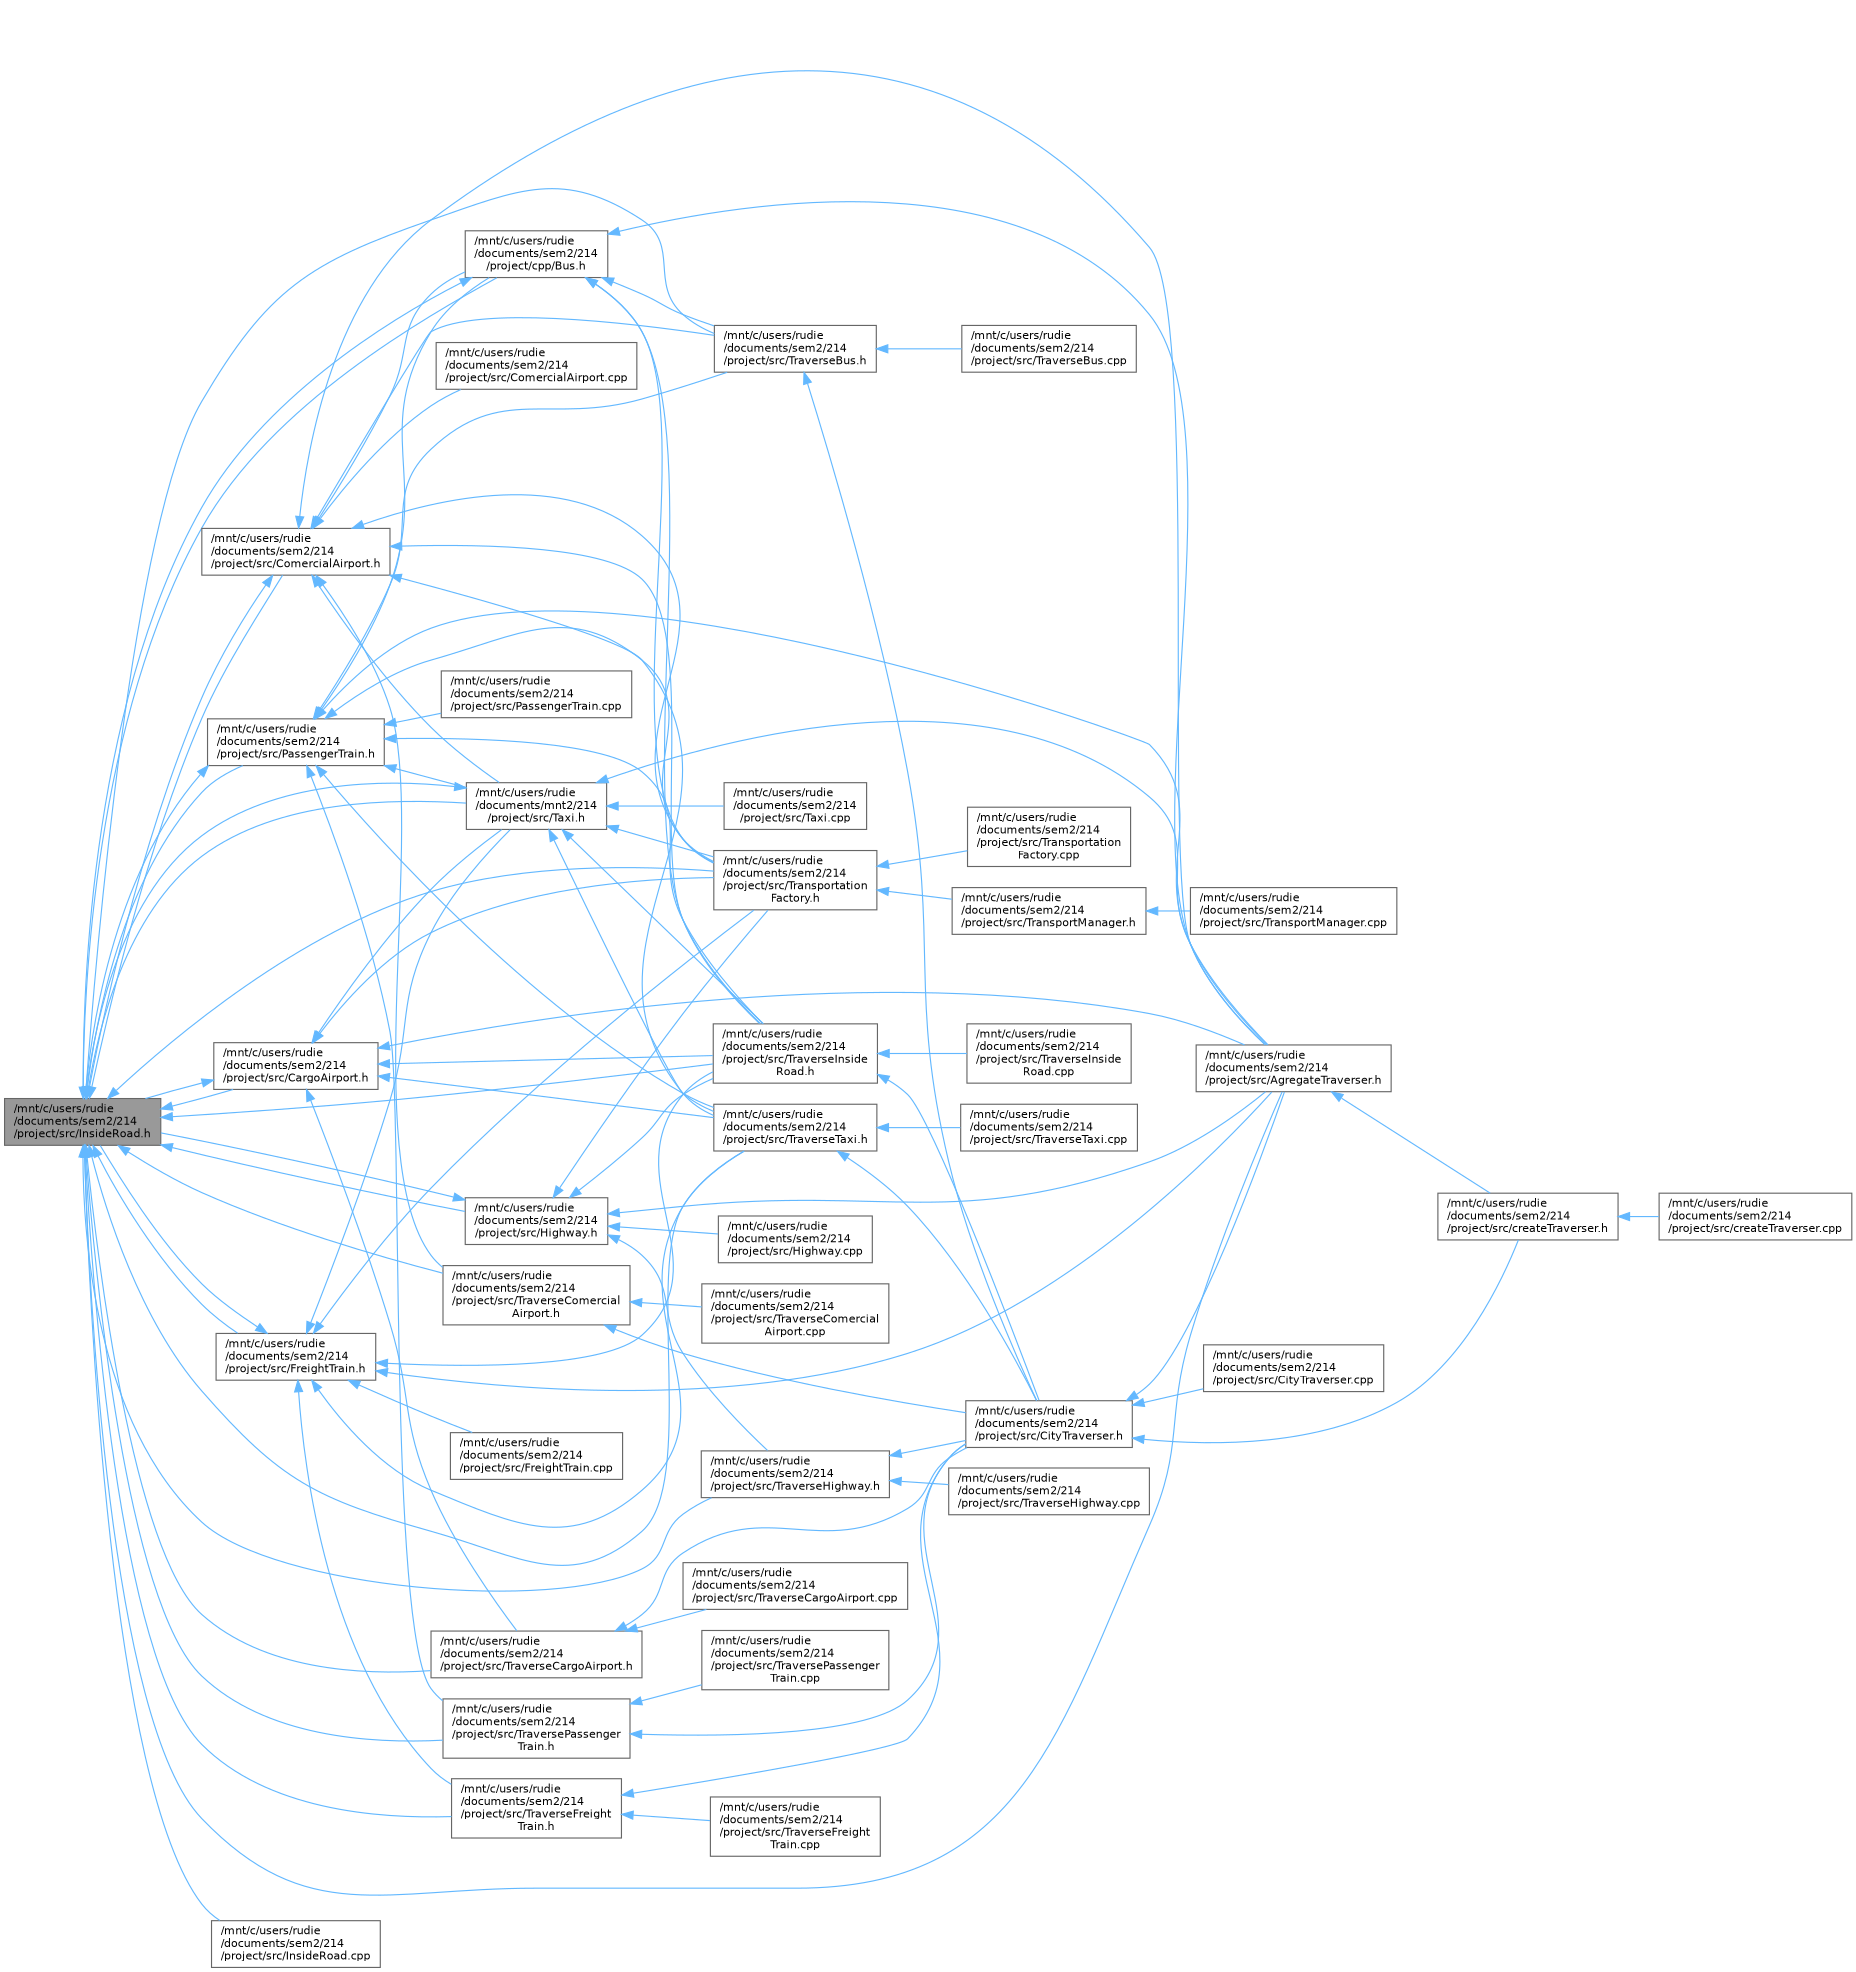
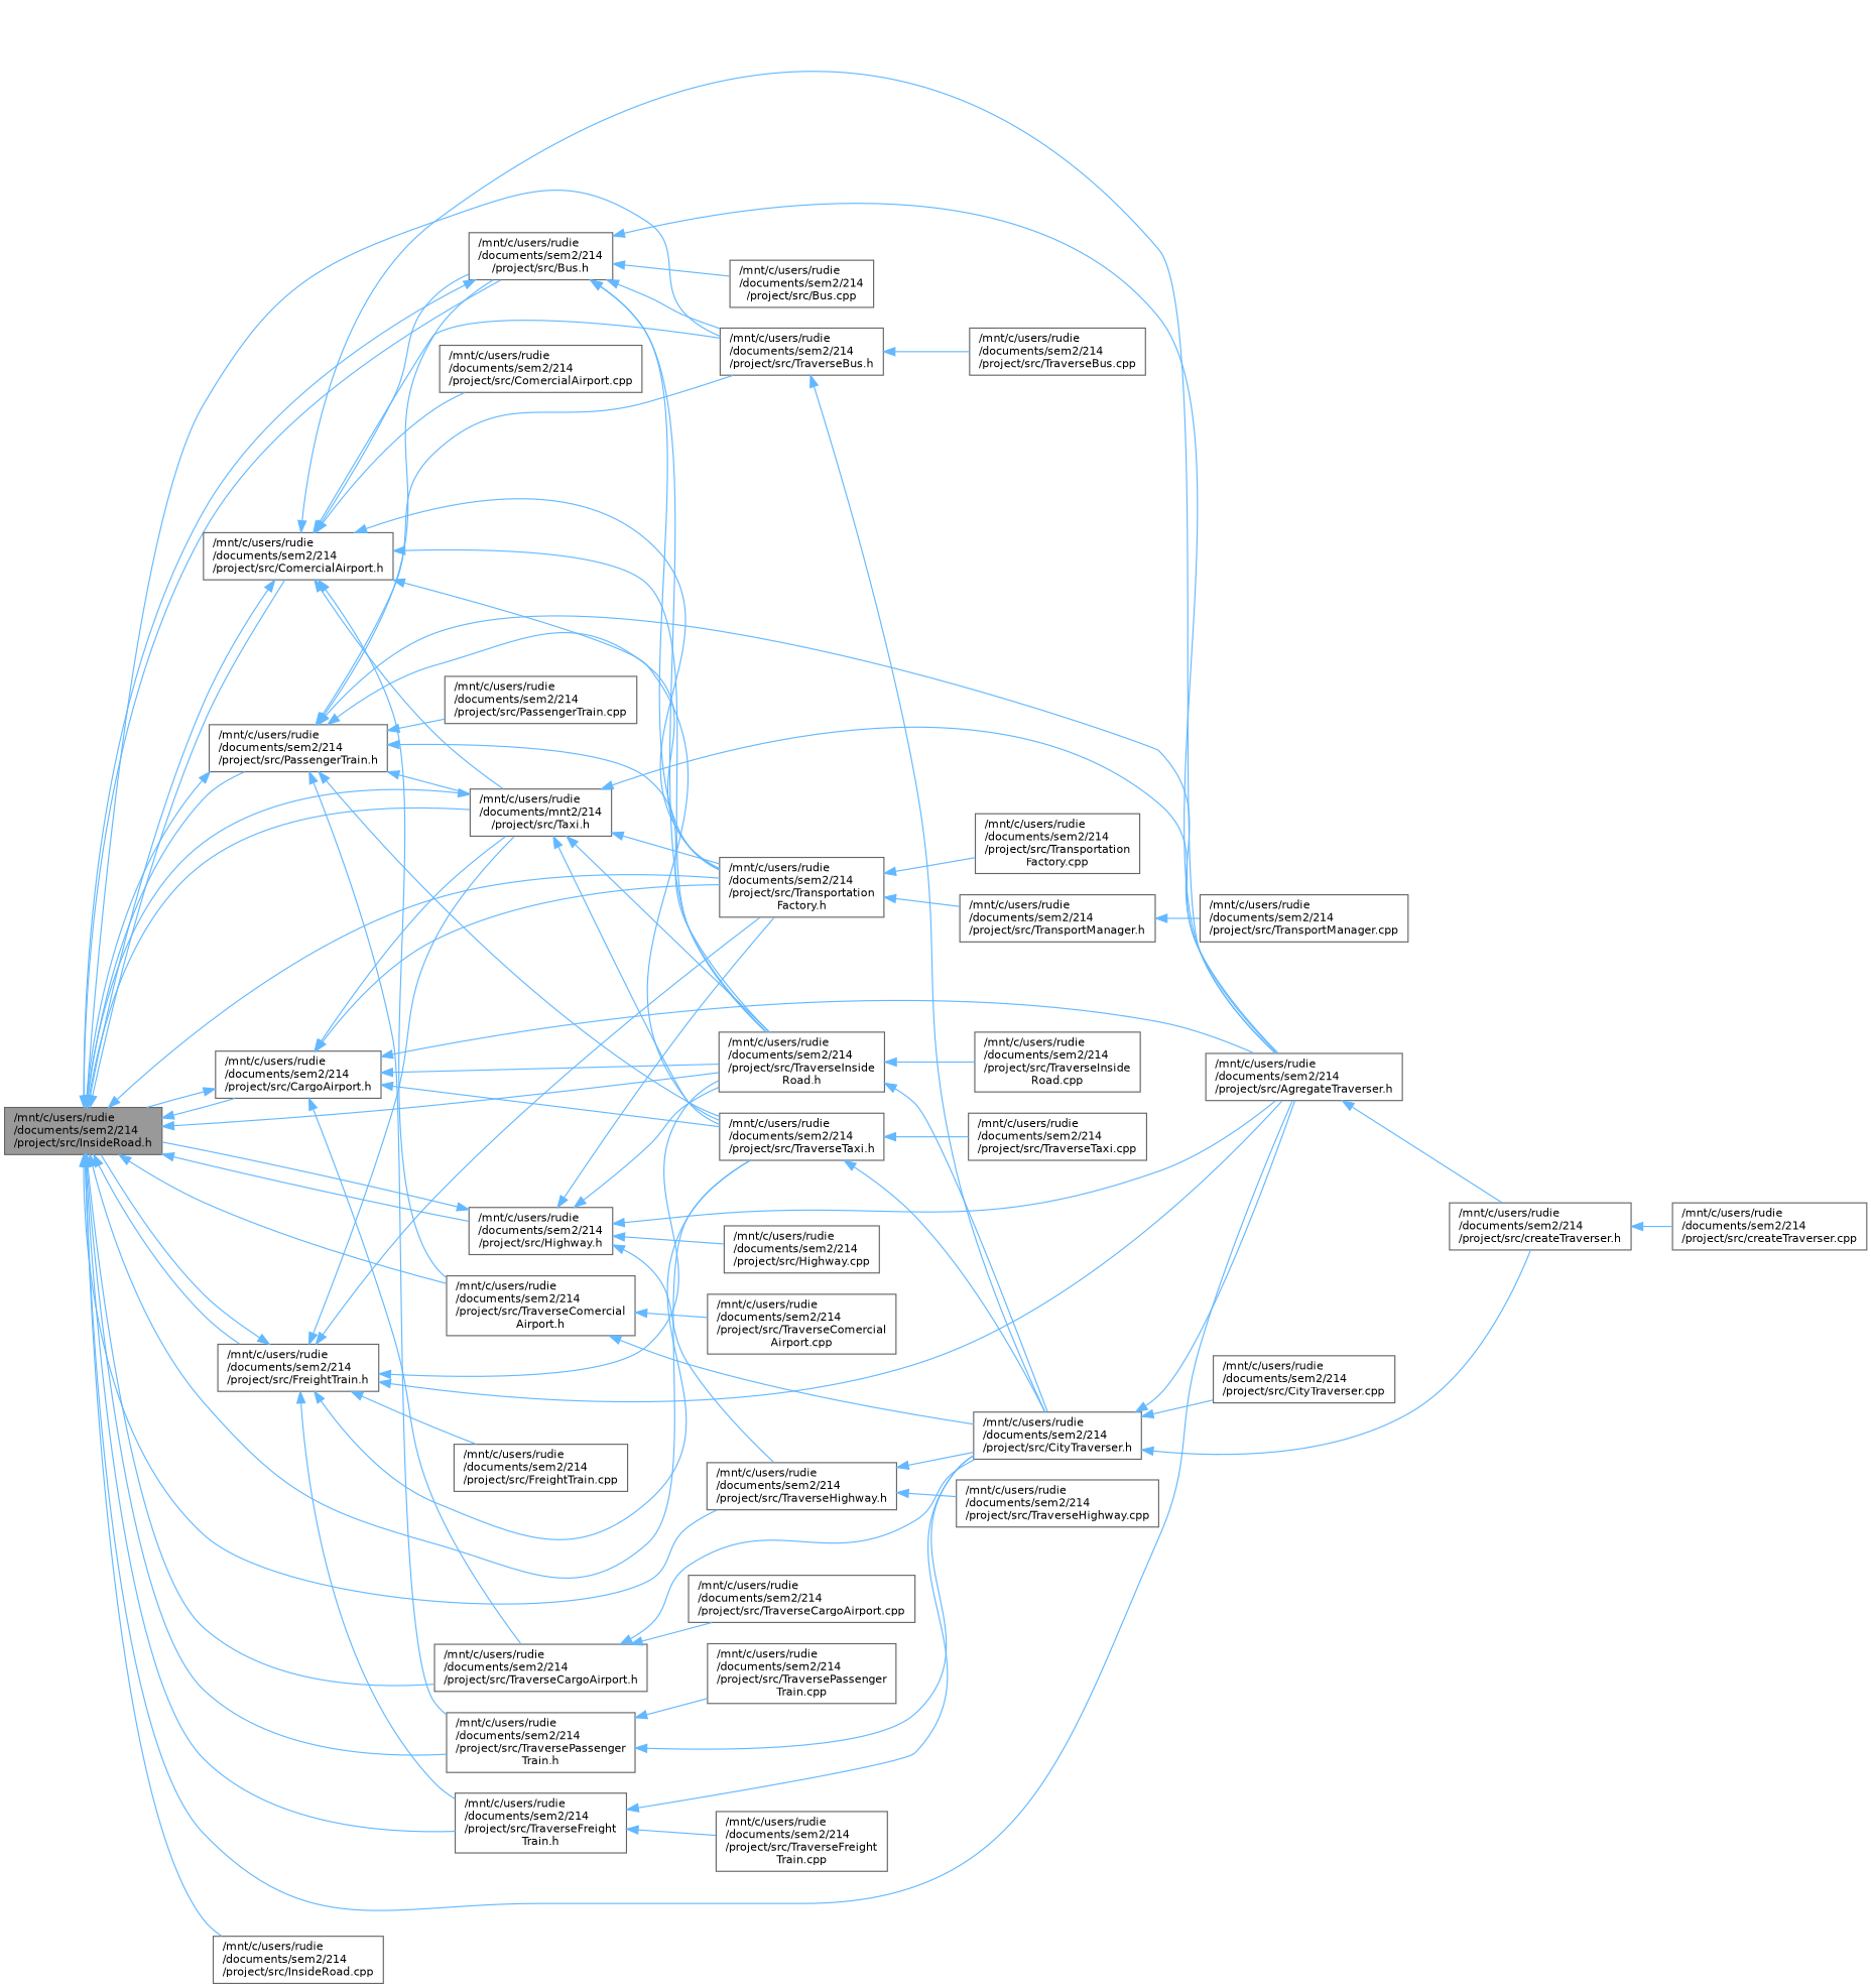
  digraph {
    rankdir=LR
    node [color=grey40 fillcolor=white fontname=Helvetica fontsize=10 shape=box style=filled]
    edge [color=steelblue1 dir=back fontname=Helvetica fontsize=10 labelfontname=Helvetica labelfontsize=10 style=solid]
    n1 [color=gray40 fillcolor=grey60 fontcolor=black height=0.2 label="/mnt/c/users/rudie\l/documents/sem2/214\l/project/src/InsideRoad.h" width=0.4]
    n2 [height=0.2 label="/mnt/c/users/rudie\l/documents/sem2/214\l/project/src/AgregateTraverser.h" width=0.4]
-   n3 [height=0.2 label="/mnt/c/users/rudie\l/documents/sem2/214\l/project/cpp/Bus.h" width=0.4]
+   n3 [height=0.2 label="/mnt/c/users/rudie\l/documents/sem2/214\l/project/src/Bus.h" width=0.4]
    n4 [height=0.2 label="/mnt/c/users/rudie\l/documents/sem2/214\l/project/src/Transportation\lFactory.h" width=0.4]
    n5 [height=0.2 label="/mnt/c/users/rudie\l/documents/sem2/214\l/project/src/TraverseBus.h" width=0.4]
    n6 [height=0.2 label="/mnt/c/users/rudie\l/documents/sem2/214\l/project/src/TraverseInside\lRoad.h" width=0.4]
    n7 [height=0.2 label="/mnt/c/users/rudie\l/documents/sem2/214\l/project/src/CargoAirport.h" width=0.4]
    n8 [height=0.2 label="/mnt/c/users/rudie\l/documents/mnt2/214\l/project/src/Taxi.h" width=0.4]
    n9 [height=0.2 label="/mnt/c/users/rudie\l/documents/sem2/214\l/project/src/TraverseTaxi.h" width=0.4]
    n10 [height=0.2 label="/mnt/c/users/rudie\l/documents/sem2/214\l/project/src/TraverseCargoAirport.h" width=0.4]
    n11 [height=0.2 label="/mnt/c/users/rudie\l/documents/sem2/214\l/project/src/ComercialAirport.h" width=0.4]
    n12 [height=0.2 label="/mnt/c/users/rudie\l/documents/sem2/214\l/project/src/TraverseComercial\lAirport.h" width=0.4]
    n13 [height=0.2 label="/mnt/c/users/rudie\l/documents/sem2/214\l/project/src/FreightTrain.h" width=0.4]
    n14 [height=0.2 label="/mnt/c/users/rudie\l/documents/sem2/214\l/project/src/TraverseFreight\lTrain.h" width=0.4]
    n15 [height=0.2 label="/mnt/c/users/rudie\l/documents/sem2/214\l/project/src/Highway.h" width=0.4]
    n16 [height=0.2 label="/mnt/c/users/rudie\l/documents/sem2/214\l/project/src/TraverseHighway.h" width=0.4]
    n17 [height=0.2 label="/mnt/c/users/rudie\l/documents/sem2/214\l/project/src/InsideRoad.cpp" width=0.4]
    n18 [height=0.2 label="/mnt/c/users/rudie\l/documents/sem2/214\l/project/src/PassengerTrain.h" width=0.4]
    n19 [height=0.2 label="/mnt/c/users/rudie\l/documents/sem2/214\l/project/src/TraversePassenger\lTrain.h" width=0.4]
    n20 [height=0.2 label="/mnt/c/users/rudie\l/documents/sem2/214\l/project/src/createTraverser.h" width=0.4]
+   n21 [height=0.2 label="/mnt/c/users/rudie\l/documents/sem2/214\l/project/src/Bus.cpp" width=0.4]
    n22 [height=0.2 label="/mnt/c/users/rudie\l/documents/sem2/214\l/project/src/TransportManager.h" width=0.4]
    n23 [height=0.2 label="/mnt/c/users/rudie\l/documents/sem2/214\l/project/src/Transportation\lFactory.cpp" width=0.4]
    n24 [height=0.2 label="/mnt/c/users/rudie\l/documents/sem2/214\l/project/src/CityTraverser.h" width=0.4]
    n25 [height=0.2 label="/mnt/c/users/rudie\l/documents/sem2/214\l/project/src/TraverseBus.cpp" width=0.4]
    n26 [height=0.2 label="/mnt/c/users/rudie\l/documents/sem2/214\l/project/src/TraverseInside\lRoad.cpp" width=0.4]
-   n27 [height=0.2 label="/mnt/c/users/rudie\l/documents/sem2/214\l/project/src/Taxi.cpp" width=0.4]
    n28 [height=0.2 label="/mnt/c/users/rudie\l/documents/sem2/214\l/project/src/TraverseTaxi.cpp" width=0.4]
    n29 [height=0.2 label="/mnt/c/users/rudie\l/documents/sem2/214\l/project/src/TraverseCargoAirport.cpp" width=0.4]
    n30 [height=0.2 label="/mnt/c/users/rudie\l/documents/sem2/214\l/project/src/ComercialAirport.cpp" width=0.4]
    n31 [height=0.2 label="/mnt/c/users/rudie\l/documents/sem2/214\l/project/src/TraverseComercial\lAirport.cpp" width=0.4]
    n32 [height=0.2 label="/mnt/c/users/rudie\l/documents/sem2/214\l/project/src/FreightTrain.cpp" width=0.4]
    n33 [height=0.2 label="/mnt/c/users/rudie\l/documents/sem2/214\l/project/src/TraverseFreight\lTrain.cpp" width=0.4]
    n34 [height=0.2 label="/mnt/c/users/rudie\l/documents/sem2/214\l/project/src/Highway.cpp" width=0.4]
    n35 [height=0.2 label="/mnt/c/users/rudie\l/documents/sem2/214\l/project/src/TraverseHighway.cpp" width=0.4]
    n36 [height=0.2 label="/mnt/c/users/rudie\l/documents/sem2/214\l/project/src/PassengerTrain.cpp" width=0.4]
    n37 [height=0.2 label="/mnt/c/users/rudie\l/documents/sem2/214\l/project/src/TraversePassenger\lTrain.cpp" width=0.4]
    n38 [height=0.2 label="/mnt/c/users/rudie\l/documents/sem2/214\l/project/src/createTraverser.cpp" width=0.4]
    n39 [height=0.2 label="/mnt/c/users/rudie\l/documents/sem2/214\l/project/src/TransportManager.cpp" width=0.4]
    n40 [height=0.2 label="/mnt/c/users/rudie\l/documents/sem2/214\l/project/src/CityTraverser.cpp" width=0.4]
    n1 -> n2
    n1 -> n3
    n1 -> n4
    n1 -> n5
    n1 -> n6
    n1 -> n7
    n1 -> n8
    n1 -> n9
    n1 -> n10
    n1 -> n11
    n1 -> n12
    n1 -> n13
    n1 -> n14
    n1 -> n15
    n1 -> n16
    n1 -> n17
    n1 -> n18
    n1 -> n19
    n2 -> n20
    n3 -> n1
    n3 -> n2
    n3 -> n4
    n3 -> n5
    n3 -> n6
+   n3 -> n21
    n4 -> n22
    n4 -> n23
    n5 -> n24
    n5 -> n25
    n6 -> n24
    n6 -> n26
    n7 -> n1
    n7 -> n2
    n7 -> n4
    n7 -> n6
    n7 -> n8
    n7 -> n9
    n7 -> n10
    n8 -> n1
    n8 -> n2
    n8 -> n4
    n8 -> n6
    n8 -> n9
-   n8 -> n27
    n9 -> n24
    n9 -> n28
    n10 -> n24
    n10 -> n29
    n11 -> n1
    n11 -> n2
    n11 -> n3
    n11 -> n4
    n11 -> n5
    n11 -> n6
    n11 -> n8
    n11 -> n9
    n11 -> n12
    n11 -> n30
    n12 -> n24
    n12 -> n31
    n13 -> n1
    n13 -> n2
    n13 -> n4
    n13 -> n6
    n13 -> n8
    n13 -> n9
    n13 -> n14
    n13 -> n32
    n14 -> n24
    n14 -> n33
    n15 -> n1
    n15 -> n2
    n15 -> n4
    n15 -> n6
    n15 -> n16
    n15 -> n34
    n16 -> n24
    n16 -> n35
    n18 -> n1
    n18 -> n2
    n18 -> n3
    n18 -> n4
    n18 -> n5
    n18 -> n6
    n18 -> n8
    n18 -> n9
    n18 -> n19
    n18 -> n36
    n19 -> n24
    n19 -> n37
    n20 -> n38
    n22 -> n39
    n24 -> n2
    n24 -> n20
    n24 -> n40
  }
